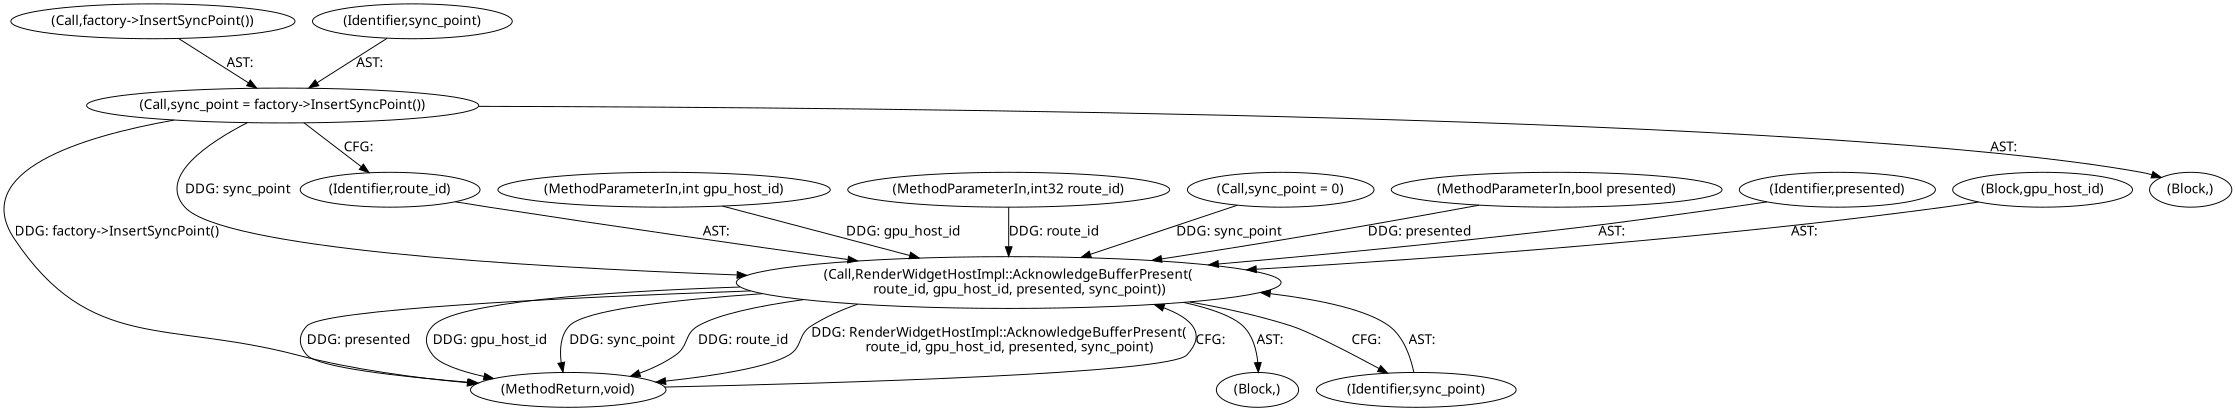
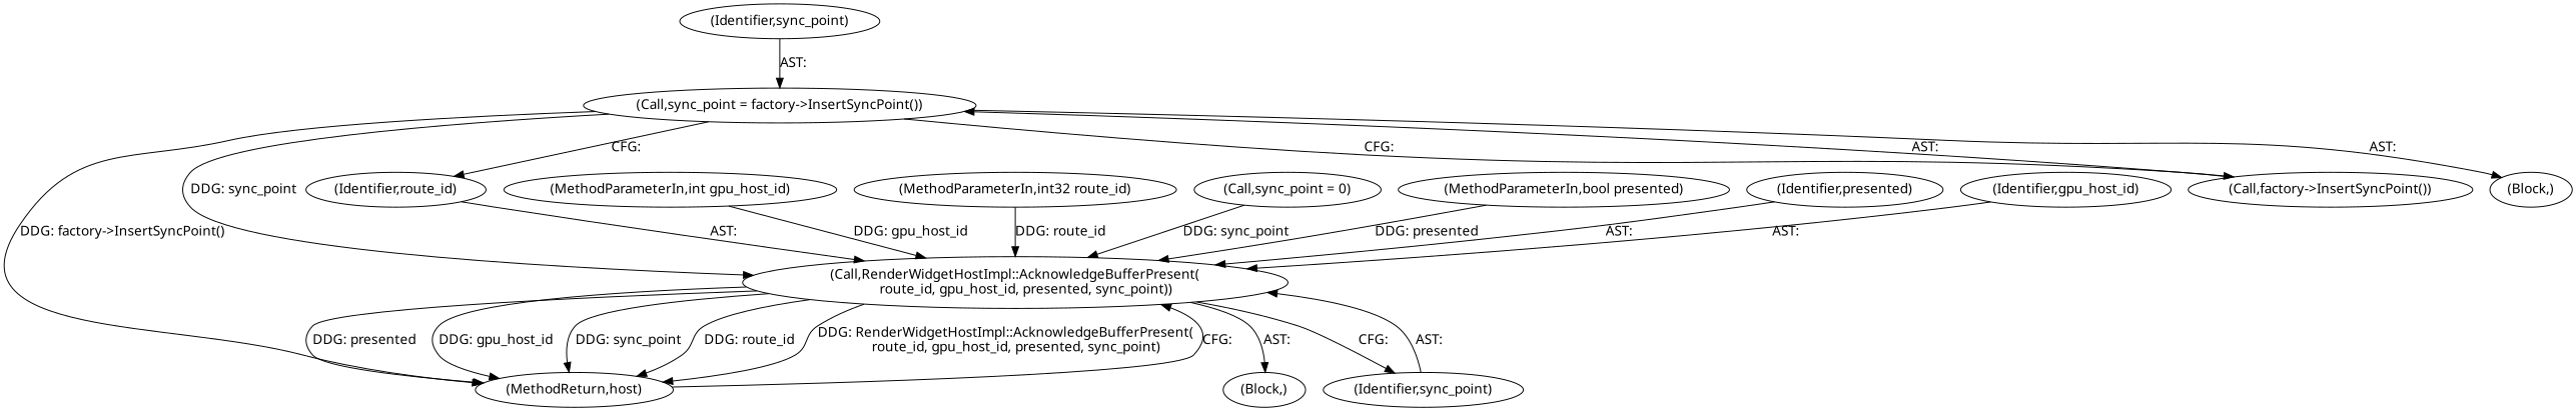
  digraph {
    fontname="Noto Sans"
    node [fontname="Noto Sans"]
    edge [fontname="Noto Sans"]
    n1 [label="(Call,sync_point = factory->InsertSyncPoint())"]
    n2 [label="(Call,RenderWidgetHostImpl::AcknowledgeBufferPresent(\n      route_id, gpu_host_id, presented, sync_point))"]
-   n3 [label="(MethodReturn,void)"]
+   n3 [label="(MethodReturn,host)"]
    n4 [label="(Call,factory->InsertSyncPoint())"]
    n5 [label="(Block,)"]
    n6 [label="(Identifier,route_id)"]
    n7 [label="(Block,)"]
    n8 [label="(Identifier,sync_point)"]
    n9 [label="(MethodParameterIn,int gpu_host_id)"]
    n10 [label="(MethodParameterIn,int32 route_id)"]
    n11 [label="(Call,sync_point = 0)"]
    n12 [label="(Identifier,sync_point)"]
    n13 [label="(MethodParameterIn,bool presented)"]
    n14 [label="(Identifier,presented)"]
-   n15 [label="(Block,gpu_host_id)"]
+   n15 [label="(Identifier,gpu_host_id)"]
    n1 -> n2 [label="DDG: sync_point"]
    n1 -> n3 [label="DDG: factory->InsertSyncPoint()"]
+   n1 -> n4 [label="CFG: "]
    n1 -> n5 [label="AST: "]
    n1 -> n6 [label="CFG: "]
    n2 -> n3 [label="DDG: presented"]
    n2 -> n3 [label="DDG: gpu_host_id"]
    n2 -> n3 [label="DDG: sync_point"]
    n2 -> n3 [label="DDG: route_id"]
    n2 -> n3 [label="DDG: RenderWidgetHostImpl::AcknowledgeBufferPresent(\n      route_id, gpu_host_id, presented, sync_point)"]
    n2 -> n7 [label="AST: "]
    n2 -> n8 [label="CFG: "]
    n3 -> n2 [label="CFG: "]
    n4 -> n1 [label="AST: "]
    n6 -> n2 [label="AST: "]
    n8 -> n2 [label="AST: "]
    n9 -> n2 [label="DDG: gpu_host_id"]
    n10 -> n2 [label="DDG: route_id"]
    n11 -> n2 [label="DDG: sync_point"]
    n12 -> n1 [label="AST: "]
    n13 -> n2 [label="DDG: presented"]
    n14 -> n2 [label="AST: "]
    n15 -> n2 [label="AST: "]
  }
